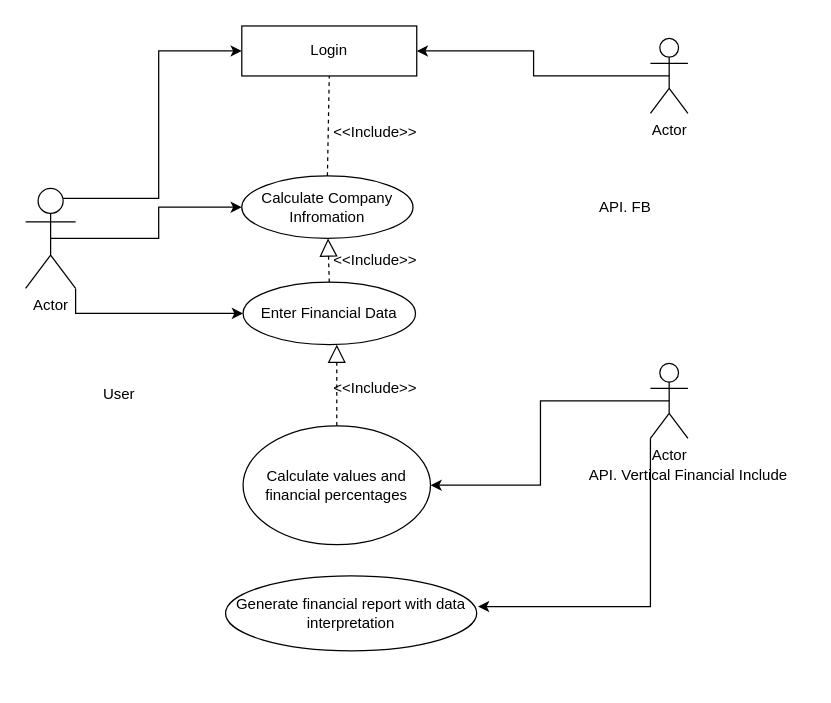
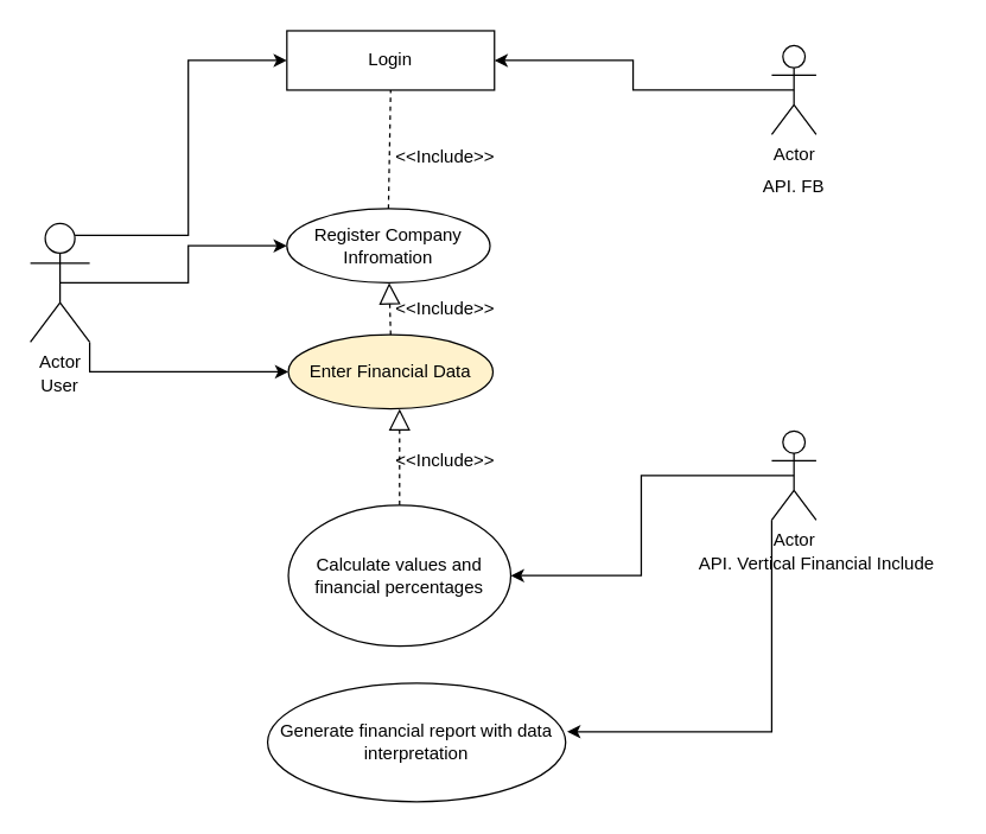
  <mxCell id="0" />
  <mxCell id="1" parent="0" />
  <mxCell id="2" style="edgeStyle=orthogonalEdgeStyle;rounded=0;orthogonalLoop=1;jettySize=auto;html=1;exitX=0.75;exitY=0.1;exitDx=0;exitDy=0;exitPerimeter=0;entryX=0;entryY=0.5;entryDx=0;entryDy=0;" edge="1" parent="1" source="5" target="7"><mxGeometry relative="1" as="geometry" /></mxCell>
  <mxCell id="3" style="edgeStyle=orthogonalEdgeStyle;rounded=0;orthogonalLoop=1;jettySize=auto;html=1;exitX=0.5;exitY=0.5;exitDx=0;exitDy=0;exitPerimeter=0;entryX=0;entryY=0.5;entryDx=0;entryDy=0;" edge="1" parent="1" source="5" target="8"><mxGeometry relative="1" as="geometry" /></mxCell>
  <mxCell id="4" style="edgeStyle=orthogonalEdgeStyle;rounded=0;orthogonalLoop=1;jettySize=auto;html=1;exitX=1;exitY=1;exitDx=0;exitDy=0;exitPerimeter=0;entryX=0;entryY=0.5;entryDx=0;entryDy=0;" edge="1" parent="1" source="5" target="9"><mxGeometry relative="1" as="geometry"><Array as="points"><mxPoint x="60" y="250" /></Array></mxGeometry></mxCell>
  <mxCell id="5" value="Actor" style="shape=umlActor;verticalLabelPosition=bottom;labelBackgroundColor=#ffffff;verticalAlign=top;html=1;outlineConnect=0;direction=east;" vertex="1" parent="1"><mxGeometry x="20" y="150" width="40" height="80" as="geometry" /></mxCell>
- <mxCell id="6" value="User" style="text;html=1;strokeColor=none;fillColor=none;align=center;verticalAlign=middle;whiteSpace=wrap;rounded=0;" vertex="1" parent="1"><mxGeometry x="75" y="305" width="40" height="20" as="geometry" /></mxCell>
+ <mxCell id="6" value="User" style="text;html=1;strokeColor=none;fillColor=none;align=center;verticalAlign=middle;whiteSpace=wrap;rounded=0;" vertex="1" parent="1"><mxGeometry x="20" y="250" width="40" height="20" as="geometry" /></mxCell>
  <mxCell id="7" value="Login" style="whiteSpace=wrap;html=1;rounded=0;" vertex="1" parent="1"><mxGeometry x="193" y="20" width="140" height="40" as="geometry" /></mxCell>
- <mxCell id="8" value="Calculate Company Infromation" style="ellipse;whiteSpace=wrap;html=1;" vertex="1" parent="1"><mxGeometry x="193" y="140" width="137" height="50" as="geometry" /></mxCell>
- <mxCell id="9" value="Enter Financial Data" style="ellipse;whiteSpace=wrap;html=1;" vertex="1" parent="1"><mxGeometry x="194" y="225" width="138" height="50" as="geometry" /></mxCell>
+ <mxCell id="8" value="Register Company Infromation" style="ellipse;whiteSpace=wrap;html=1;" vertex="1" parent="1"><mxGeometry x="193" y="140" width="137" height="50" as="geometry" /></mxCell>
+ <mxCell id="9" value="Enter Financial Data" style="ellipse;whiteSpace=wrap;html=1;fillColor=#fff2cc;" vertex="1" parent="1"><mxGeometry x="194" y="225" width="138" height="50" as="geometry" /></mxCell>
  <mxCell id="10" style="edgeStyle=orthogonalEdgeStyle;rounded=0;orthogonalLoop=1;jettySize=auto;html=1;exitX=0.5;exitY=0.5;exitDx=0;exitDy=0;exitPerimeter=0;entryX=1;entryY=0.5;entryDx=0;entryDy=0;" edge="1" parent="1" source="11" target="7"><mxGeometry relative="1" as="geometry" /></mxCell>
  <mxCell id="11" value="Actor" style="shape=umlActor;verticalLabelPosition=bottom;labelBackgroundColor=#ffffff;verticalAlign=top;html=1;outlineConnect=0;" vertex="1" parent="1"><mxGeometry x="520" y="30" width="30" height="60" as="geometry" /></mxCell>
- <mxCell id="12" value="API. FB" style="text;html=1;strokeColor=none;fillColor=none;align=center;verticalAlign=middle;whiteSpace=wrap;rounded=0;" vertex="1" parent="1"><mxGeometry x="475" y="155" width="50" height="20" as="geometry" /></mxCell>
+ <mxCell id="12" value="API. FB" style="text;html=1;strokeColor=none;fillColor=none;align=center;verticalAlign=middle;whiteSpace=wrap;rounded=0;" vertex="1" parent="1"><mxGeometry x="510" y="115" width="50" height="20" as="geometry" /></mxCell>
  <mxCell id="13" style="edgeStyle=orthogonalEdgeStyle;rounded=0;orthogonalLoop=1;jettySize=auto;html=1;exitX=0.5;exitY=0.5;exitDx=0;exitDy=0;exitPerimeter=0;entryX=1;entryY=0.5;entryDx=0;entryDy=0;" edge="1" parent="1" source="15" target="18"><mxGeometry relative="1" as="geometry" /></mxCell>
  <mxCell id="14" style="edgeStyle=orthogonalEdgeStyle;rounded=0;orthogonalLoop=1;jettySize=auto;html=1;exitX=0;exitY=1;exitDx=0;exitDy=0;exitPerimeter=0;entryX=1.005;entryY=0.41;entryDx=0;entryDy=0;entryPerimeter=0;" edge="1" parent="1" source="15" target="24"><mxGeometry relative="1" as="geometry" /></mxCell>
  <mxCell id="15" value="Actor" style="shape=umlActor;verticalLabelPosition=bottom;labelBackgroundColor=#ffffff;verticalAlign=top;html=1;outlineConnect=0;" vertex="1" parent="1"><mxGeometry x="520" y="290" width="30" height="60" as="geometry" /></mxCell>
  <mxCell id="16" value="API. Vertical Financial Include" style="text;html=1;strokeColor=none;fillColor=none;align=center;verticalAlign=middle;whiteSpace=wrap;rounded=0;" vertex="1" parent="1"><mxGeometry x="457.5" y="370" width="185" height="20" as="geometry" /></mxCell>
  <mxCell id="17" value="" style="endArrow=none;dashed=1;endFill=0;endSize=12;html=1;exitX=0.5;exitY=0;exitDx=0;exitDy=0;entryX=0.5;entryY=1;entryDx=0;entryDy=0;" edge="1" parent="1" source="8" target="7"><mxGeometry width="160" relative="1" as="geometry"><mxPoint x="260" y="110" as="sourcePoint" /><mxPoint x="260.5" y="60" as="targetPoint" /><Array as="points" /></mxGeometry></mxCell>
  <mxCell id="18" value="Calculate values and financial percentages" style="ellipse;whiteSpace=wrap;html=1;" vertex="1" parent="1"><mxGeometry x="194" y="340" width="150" height="95" as="geometry" /></mxCell>
  <mxCell id="19" value="&amp;lt;&amp;lt;Include&amp;gt;&amp;gt;" style="text;html=1;strokeColor=none;fillColor=none;align=center;verticalAlign=middle;whiteSpace=wrap;rounded=0;" vertex="1" parent="1"><mxGeometry x="280" y="95" width="40" height="20" as="geometry" /></mxCell>
  <mxCell id="20" value="" style="endArrow=block;dashed=1;endFill=0;endSize=12;html=1;entryX=0.5;entryY=1;entryDx=0;entryDy=0;exitX=0.5;exitY=0;exitDx=0;exitDy=0;" edge="1" parent="1" source="9"><mxGeometry width="160" relative="1" as="geometry"><mxPoint x="262" y="220" as="sourcePoint" /><mxPoint x="262" y="190" as="targetPoint" /><Array as="points" /></mxGeometry></mxCell>
  <mxCell id="21" value="&amp;lt;&amp;lt;Include&amp;gt;&amp;gt;" style="text;html=1;strokeColor=none;fillColor=none;align=center;verticalAlign=middle;whiteSpace=wrap;rounded=0;" vertex="1" parent="1"><mxGeometry x="280" y="197.5" width="40" height="20" as="geometry" /></mxCell>
  <mxCell id="22" value="" style="endArrow=block;dashed=1;endFill=0;endSize=12;html=1;exitX=0.5;exitY=0;exitDx=0;exitDy=0;" edge="1" parent="1" source="18"><mxGeometry width="160" relative="1" as="geometry"><mxPoint x="263" y="355" as="sourcePoint" /><mxPoint x="269" y="275" as="targetPoint" /><Array as="points" /></mxGeometry></mxCell>
  <mxCell id="23" value="&amp;lt;&amp;lt;Include&amp;gt;&amp;gt;" style="text;html=1;strokeColor=none;fillColor=none;align=center;verticalAlign=middle;whiteSpace=wrap;rounded=0;" vertex="1" parent="1"><mxGeometry x="280" y="300" width="40" height="20" as="geometry" /></mxCell>
- <mxCell id="24" value="Generate financial report with data interpretation" style="ellipse;whiteSpace=wrap;html=1;" vertex="1" parent="1"><mxGeometry x="180" y="460" width="201" height="60" as="geometry" /></mxCell>
+ <mxCell id="24" value="Generate financial report with data interpretation" style="ellipse;whiteSpace=wrap;html=1;" vertex="1" parent="1"><mxGeometry x="180" y="460" width="201" height="80" as="geometry" /></mxCell>
